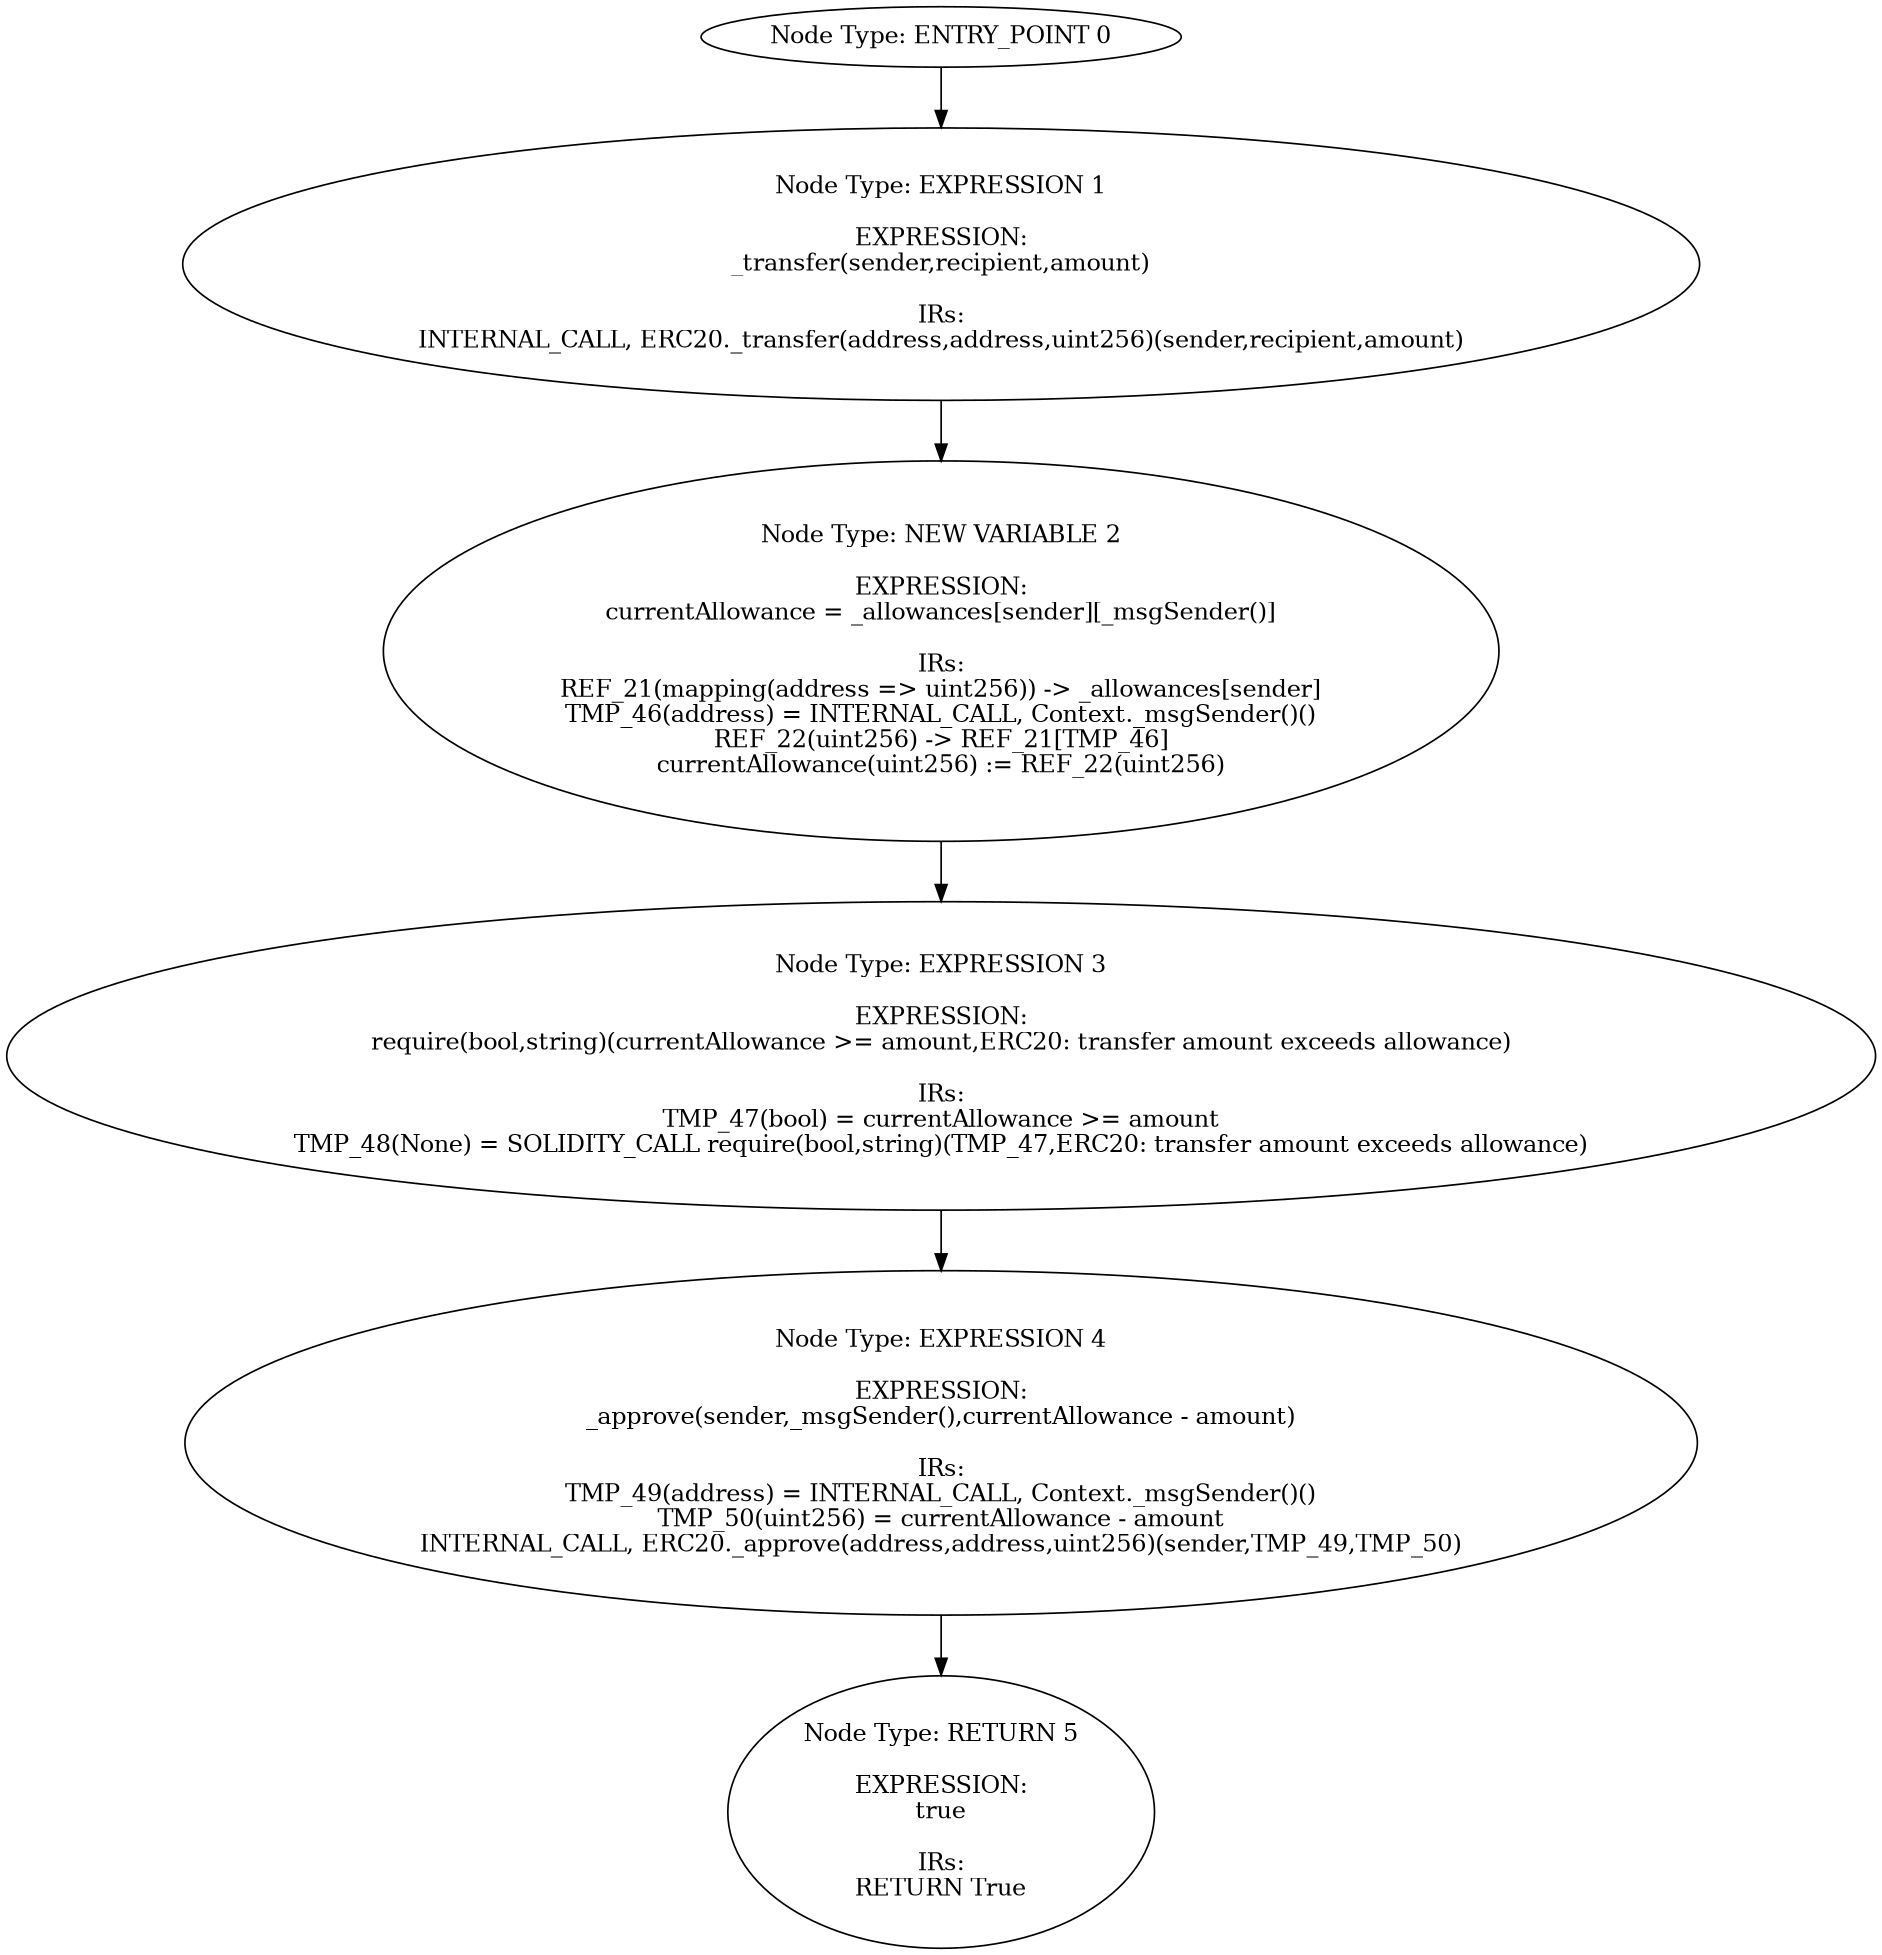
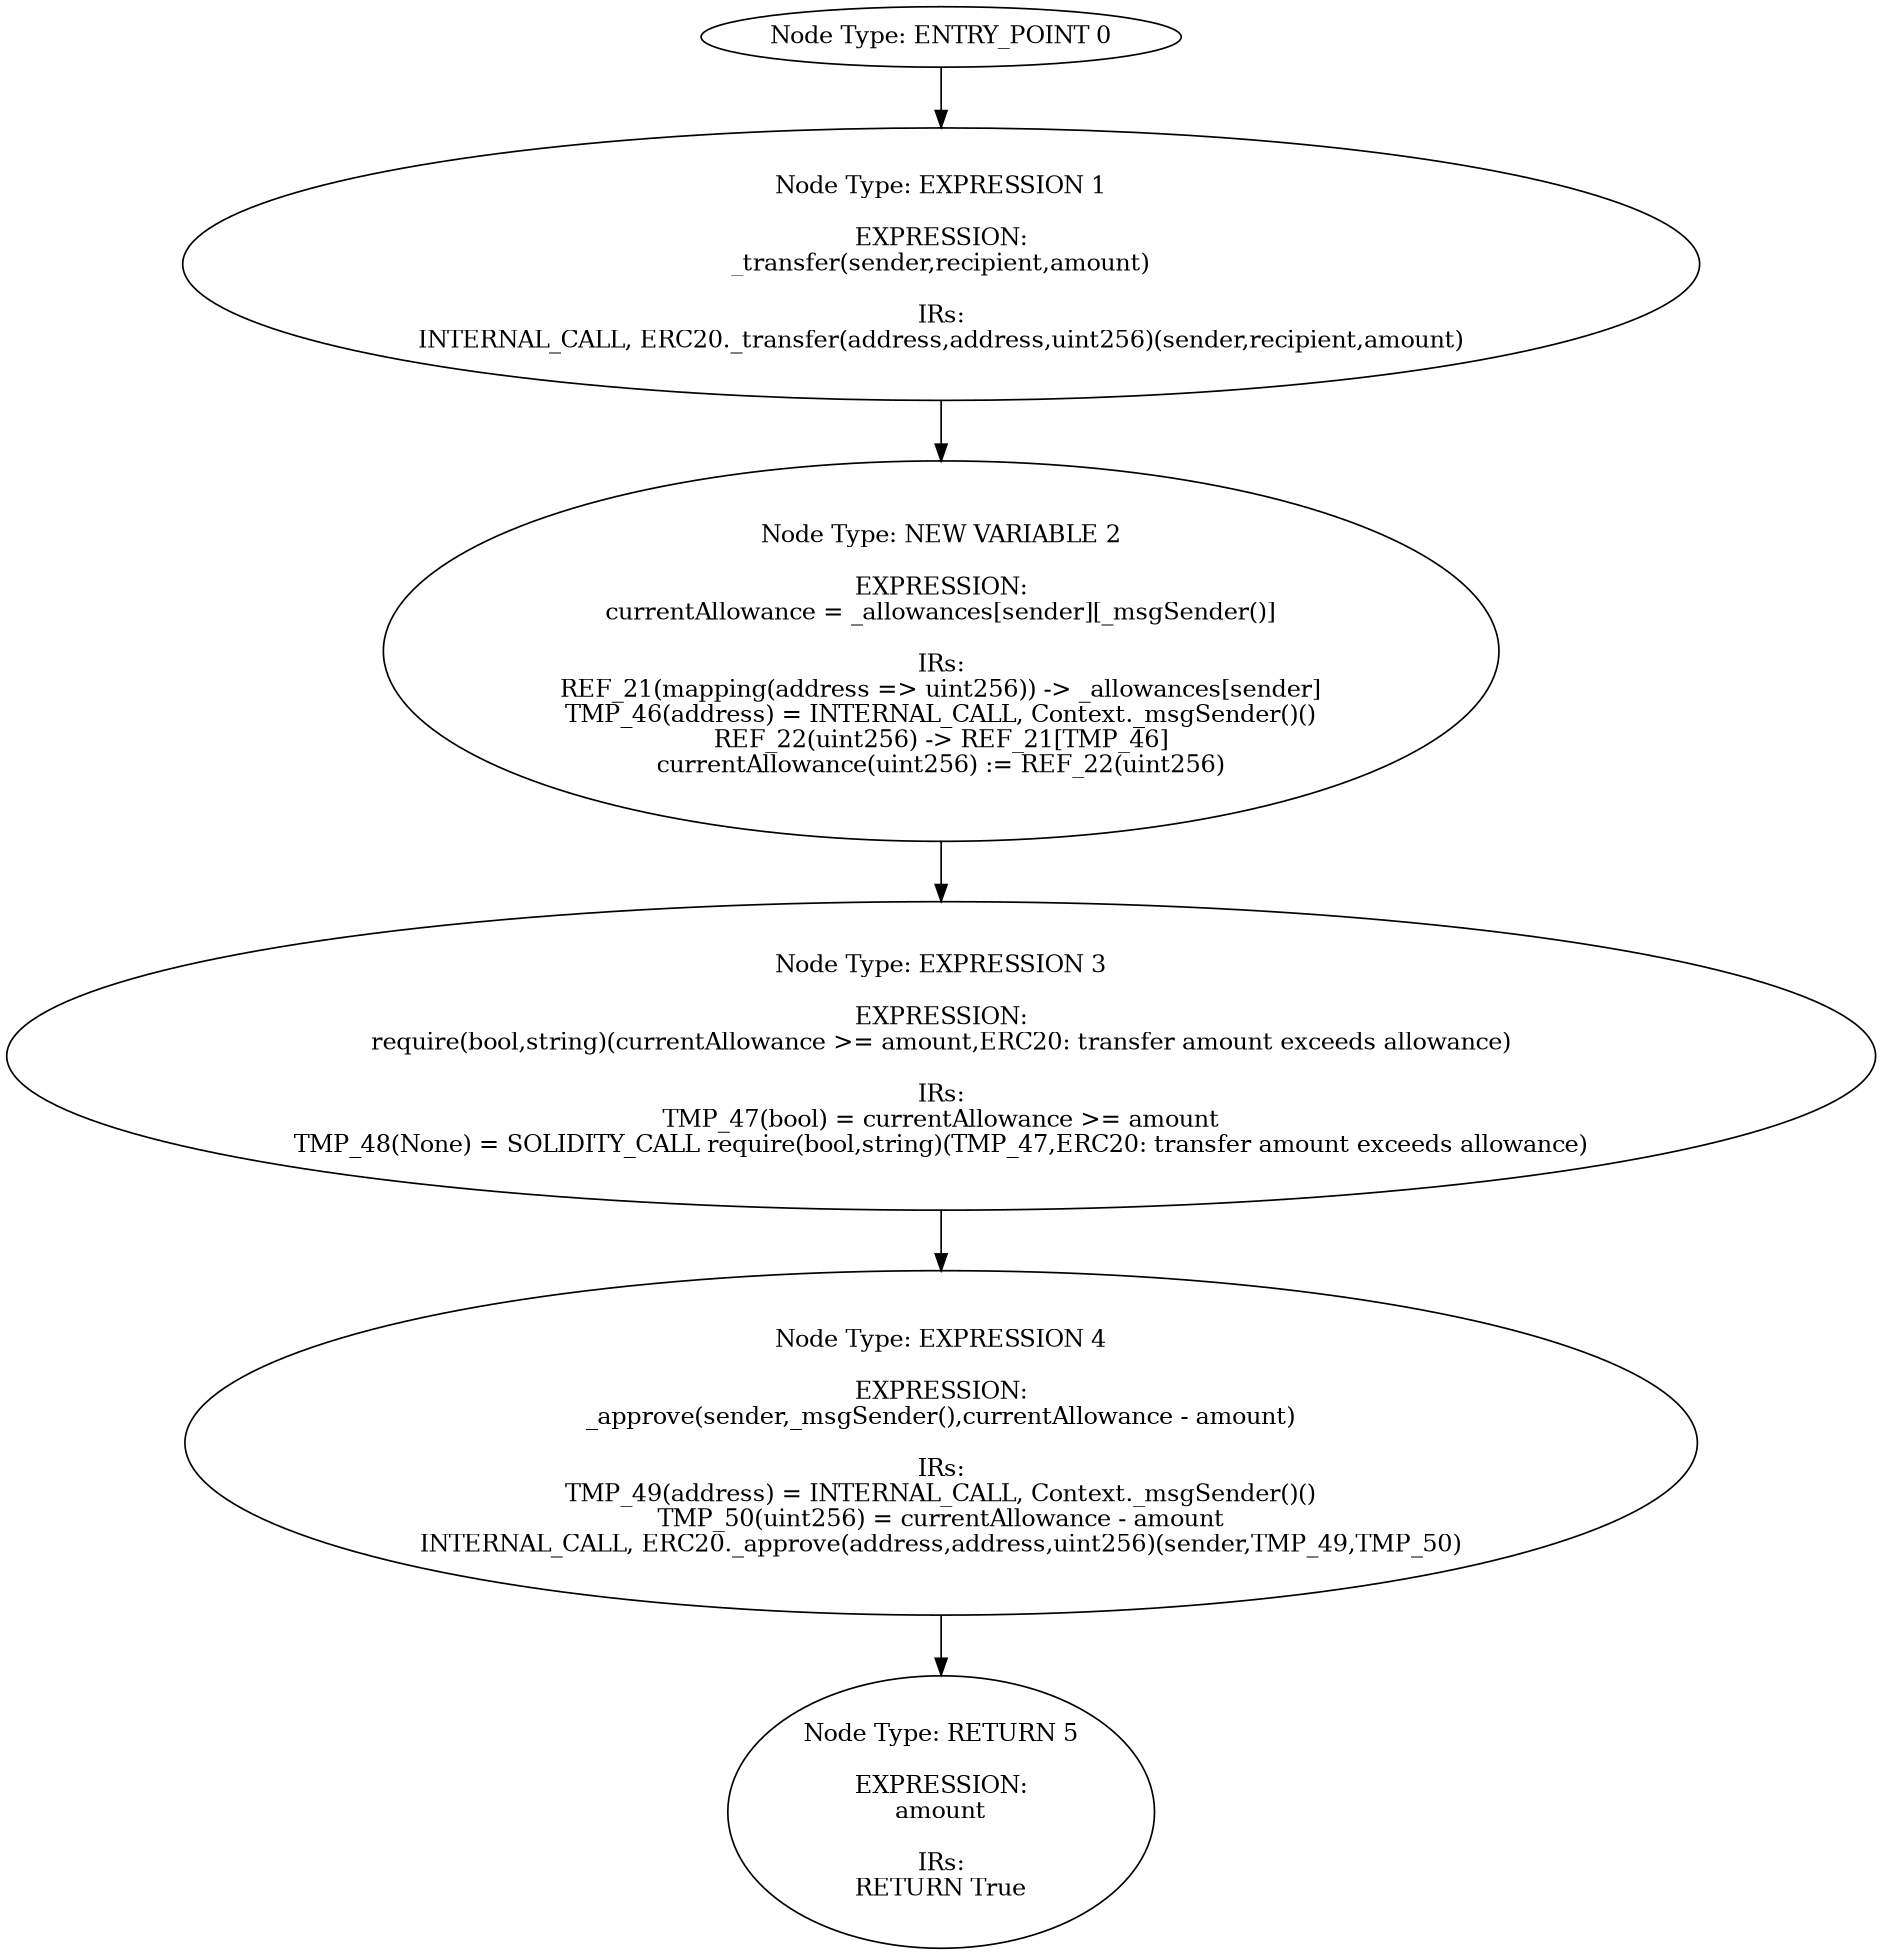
  digraph {
    n1 [label="Node Type: ENTRY_POINT 0\n"]
    n2 [label="Node Type: EXPRESSION 1\n\nEXPRESSION:\n_transfer(sender,recipient,amount)\n\nIRs:\nINTERNAL_CALL, ERC20._transfer(address,address,uint256)(sender,recipient,amount)"]
    n3 [label="Node Type: NEW VARIABLE 2\n\nEXPRESSION:\ncurrentAllowance = _allowances[sender][_msgSender()]\n\nIRs:\nREF_21(mapping(address => uint256)) -> _allowances[sender]\nTMP_46(address) = INTERNAL_CALL, Context._msgSender()()\nREF_22(uint256) -> REF_21[TMP_46]\ncurrentAllowance(uint256) := REF_22(uint256)"]
    n4 [label="Node Type: EXPRESSION 3\n\nEXPRESSION:\nrequire(bool,string)(currentAllowance >= amount,ERC20: transfer amount exceeds allowance)\n\nIRs:\nTMP_47(bool) = currentAllowance >= amount\nTMP_48(None) = SOLIDITY_CALL require(bool,string)(TMP_47,ERC20: transfer amount exceeds allowance)"]
    n5 [label="Node Type: EXPRESSION 4\n\nEXPRESSION:\n_approve(sender,_msgSender(),currentAllowance - amount)\n\nIRs:\nTMP_49(address) = INTERNAL_CALL, Context._msgSender()()\nTMP_50(uint256) = currentAllowance - amount\nINTERNAL_CALL, ERC20._approve(address,address,uint256)(sender,TMP_49,TMP_50)"]
-   n6 [label="Node Type: RETURN 5\n\nEXPRESSION:\ntrue\n\nIRs:\nRETURN True"]
+   n6 [label="Node Type: RETURN 5\n\nEXPRESSION:\namount\n\nIRs:\nRETURN True"]
    n1 -> n2
    n2 -> n3
    n3 -> n4
    n4 -> n5
    n5 -> n6
  }
